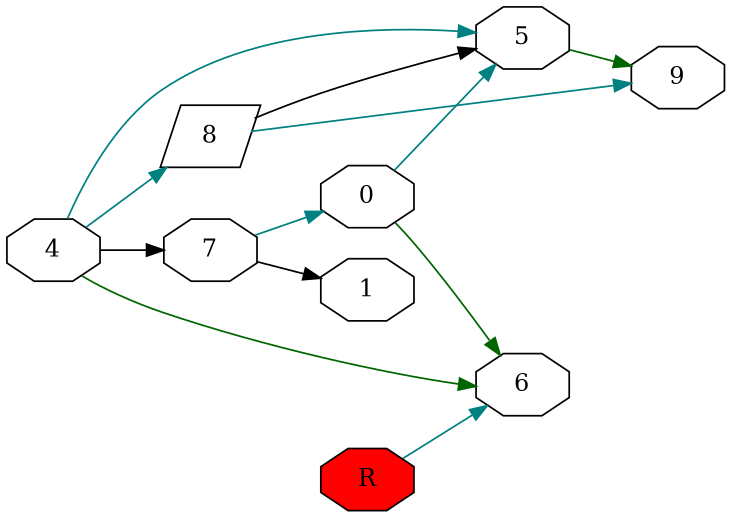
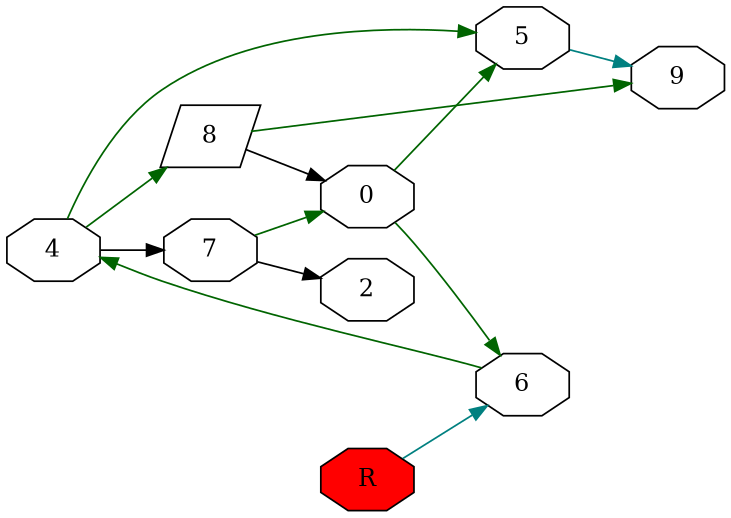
  digraph {
    rankdir=LR
    node [shape=octagon]
    edge [color=darkgreen]
    4
    5
    7
    8 [shape=parallelogram]
    n5 [label=0]
    6
    9
-   2 [label=1]
+   2
    R [fillcolor="#ff0000" style=filled]
-   4 -> 5 [color=teal]
+   4 -> 5
    4 -> 7 [color=black]
-   4 -> 8 [color=teal]
-   5 -> 9
-   7 -> n5 [color=teal]
+   4 -> 8
+   5 -> 9 [color=teal]
+   7 -> n5
    7 -> 2 [color=black]
-   8 -> 5 [color=black]
-   8 -> 9 [color=teal]
-   n5 -> 5 [color=teal]
+   8 -> n5 [color=black]
+   8 -> 9
+   n5 -> 5
    n5 -> 6
-   4 -> 6
+   6 -> 4
    R -> 6 [color=teal]
  }
